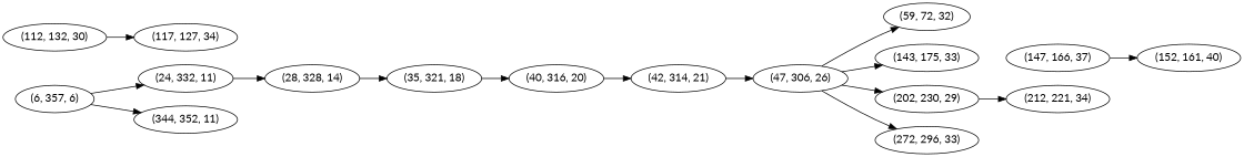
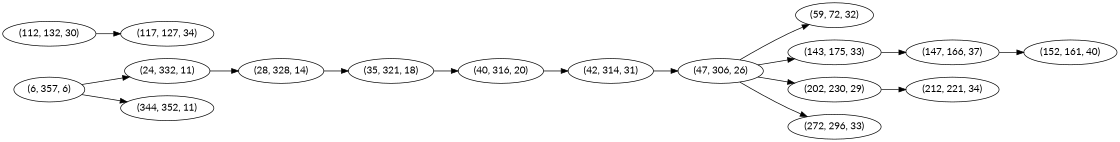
  digraph {
    fontname=Lato
    rankdir=LR
    node [fontname=Lato]
    edge [fontname=Lato]
    "(6, 357, 6)"
    "(24, 332, 11)"
    "(344, 352, 11)"
    "(28, 328, 14)"
    "(35, 321, 18)"
    "(40, 316, 20)"
-   "(42, 314, 21)"
+   "(42, 314, 21)" [label="(42, 314, 31)"]
    "(47, 306, 26)"
    "(59, 72, 32)"
    "(143, 175, 33)"
    "(202, 230, 29)"
    "(272, 296, 33)"
    "(147, 166, 37)"
    "(212, 221, 34)"
    "(112, 132, 30)"
    "(117, 127, 34)"
    "(152, 161, 40)"
    "(6, 357, 6)" -> "(24, 332, 11)"
    "(6, 357, 6)" -> "(344, 352, 11)"
    "(24, 332, 11)" -> "(28, 328, 14)"
    "(28, 328, 14)" -> "(35, 321, 18)"
    "(35, 321, 18)" -> "(40, 316, 20)"
    "(40, 316, 20)" -> "(42, 314, 21)"
    "(42, 314, 21)" -> "(47, 306, 26)"
    "(47, 306, 26)" -> "(59, 72, 32)"
    "(47, 306, 26)" -> "(143, 175, 33)"
    "(47, 306, 26)" -> "(202, 230, 29)"
    "(47, 306, 26)" -> "(272, 296, 33)"
+   "(143, 175, 33)" -> "(147, 166, 37)"
    "(202, 230, 29)" -> "(212, 221, 34)"
    "(147, 166, 37)" -> "(152, 161, 40)"
    "(112, 132, 30)" -> "(117, 127, 34)"
  }
